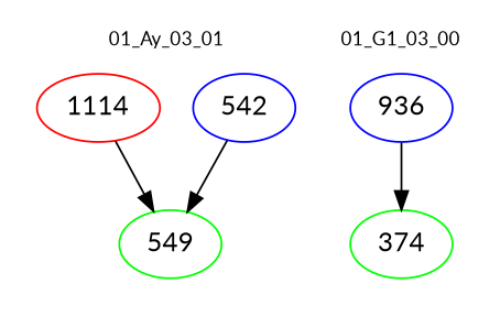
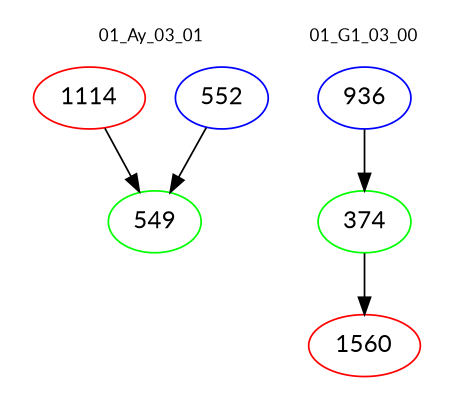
  digraph {
    fontname=Lato
    node [color=blue fontname=Lato]
    edge [color=black fontname=Lato]
-   n1 [label=542]
+   n1 [label=552]
    n2 [color=green label=549]
    n3 [color=red label=1114]
    n4 [label=936]
    n5 [color=green label=374]
+   n6 [color=red label=1560]
    subgraph cluster_1 {
      color=white
      fontsize=10
      label="01_Ay_03_01"
      n1
      n2
      n3
    }
    subgraph cluster_2 {
      color=white
      fontsize=10
      label="01_G1_03_00"
      n4
      n5
+     n6
    }
    n1 -> n2
    n3 -> n2
    n4 -> n5
+   n5 -> n6
  }
